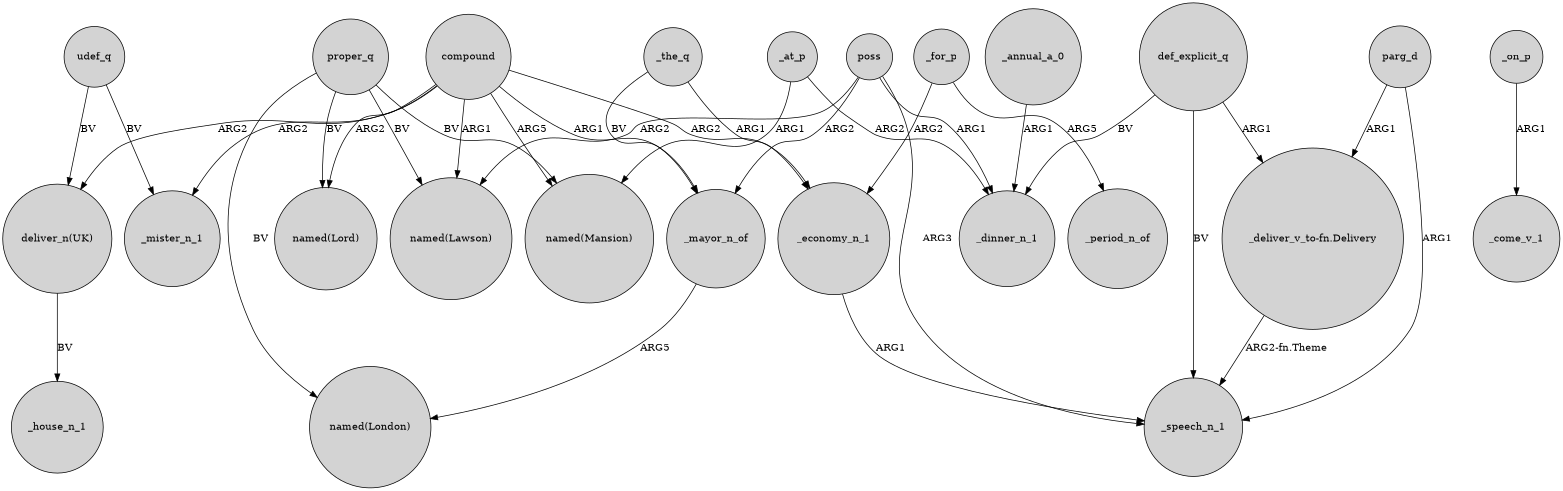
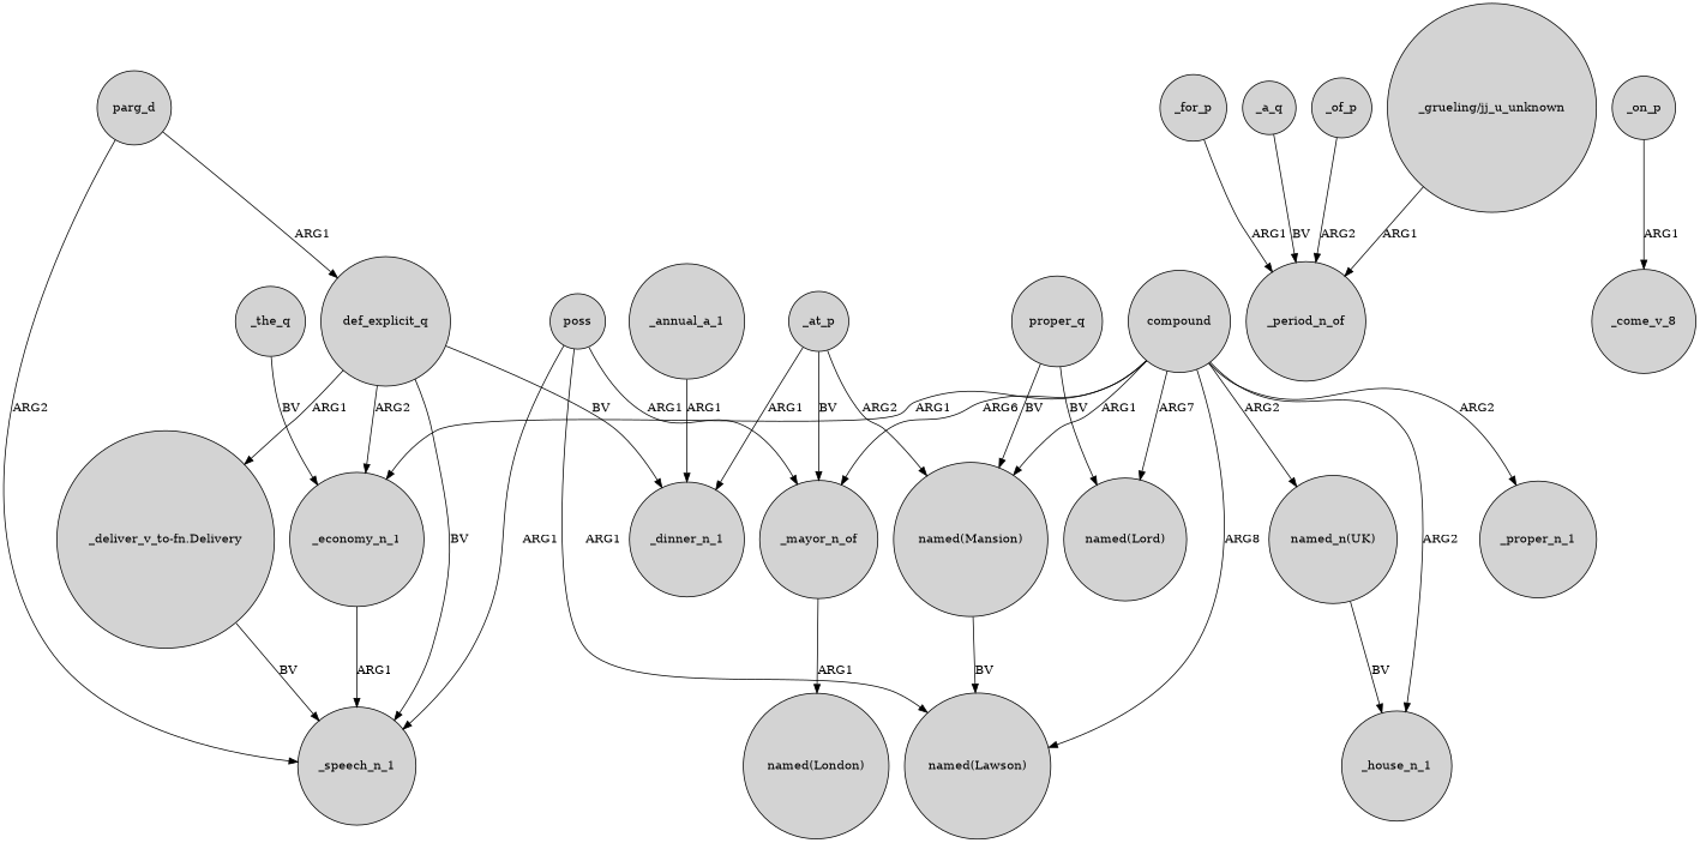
  digraph {
    node [shape=circle style=filled]
    "_deliver_v_to-fn.Delivery"
    _speech_n_1
    _the_q
    _mayor_n_of
    _economy_n_1
    "named(London)"
    _for_p
    _period_n_of
-   udef_q
-   "named_n(UK)" [label="deliver_n(UK)"]
-   _mister_n_1
+   _a_q
+   "named_n(UK)"
+   _mister_n_1 [label=_proper_n_1]
    _house_n_1
    _on_p
-   _come_v_1
+   _come_v_1 [label=_come_v_8]
    compound
    "named(Mansion)"
    "named(Lawson)"
    "named(Lord)"
    poss
    _dinner_n_1
    _at_p
+   _of_p
    proper_q
    parg_d
    def_explicit_q
-   _annual_a_1 [label=_annual_a_0]
-   "_deliver_v_to-fn.Delivery" -> _speech_n_1 [label="ARG2-fn.Theme"]
-   _the_q -> _mayor_n_of [label=BV]
-   _the_q -> _economy_n_1 [label=ARG1]
-   _mayor_n_of -> "named(London)" [label=ARG5]
+   "_grueling/jj_u_unknown"
+   _annual_a_1
+   "_deliver_v_to-fn.Delivery" -> _speech_n_1 [label=BV]
+   _at_p -> _mayor_n_of [label=BV]
+   _the_q -> _economy_n_1 [label=BV]
+   _mayor_n_of -> "named(London)" [label=ARG1]
    _economy_n_1 -> _speech_n_1 [label=ARG1]
-   _for_p -> _economy_n_1 [label=ARG2]
-   _for_p -> _period_n_of [label=ARG5]
-   udef_q -> "named_n(UK)" [label=BV]
-   udef_q -> _mister_n_1 [label=BV]
+   def_explicit_q -> _economy_n_1 [label=ARG2]
+   _for_p -> _period_n_of [label=ARG1]
+   _a_q -> _period_n_of [label=BV]
    "named_n(UK)" -> _house_n_1 [label=BV]
    _on_p -> _come_v_1 [label=ARG1]
-   compound -> _mayor_n_of [label=ARG1]
-   compound -> _economy_n_1 [label=ARG2]
+   compound -> _mayor_n_of [label=ARG6]
+   compound -> _economy_n_1 [label=ARG1]
    compound -> "named_n(UK)" [label=ARG2]
    compound -> _mister_n_1 [label=ARG2]
-   compound -> "named(Mansion)" [label=ARG5]
-   compound -> "named(Lawson)" [label=ARG1]
-   compound -> "named(Lord)" [label=ARG2]
-   poss -> _speech_n_1 [label=ARG3]
-   poss -> _mayor_n_of [label=ARG2]
-   poss -> "named(Lawson)" [label=ARG2]
-   poss -> _dinner_n_1 [label=ARG1]
-   _at_p -> "named(Mansion)" [label=ARG1]
-   _at_p -> _dinner_n_1 [label=ARG2]
-   proper_q -> "named(London)" [label=BV]
+   compound -> _house_n_1 [label=ARG2]
+   compound -> "named(Mansion)" [label=ARG1]
+   compound -> "named(Lawson)" [label=ARG8]
+   compound -> "named(Lord)" [label=ARG7]
+   poss -> _speech_n_1 [label=ARG1]
+   poss -> _mayor_n_of [label=ARG1]
+   poss -> "named(Lawson)" [label=ARG1]
+   _at_p -> "named(Mansion)" [label=ARG2]
+   _at_p -> _dinner_n_1 [label=ARG1]
+   _of_p -> _period_n_of [label=ARG2]
    proper_q -> "named(Mansion)" [label=BV]
-   proper_q -> "named(Lawson)" [label=BV]
+   "named(Mansion)" -> "named(Lawson)" [label=BV]
    proper_q -> "named(Lord)" [label=BV]
-   parg_d -> "_deliver_v_to-fn.Delivery" [label=ARG1]
-   parg_d -> _speech_n_1 [label=ARG1]
+   parg_d -> def_explicit_q [label=ARG1]
+   parg_d -> _speech_n_1 [label=ARG2]
    def_explicit_q -> "_deliver_v_to-fn.Delivery" [label=ARG1]
    def_explicit_q -> _speech_n_1 [label=BV]
    def_explicit_q -> _dinner_n_1 [label=BV]
+   "_grueling/jj_u_unknown" -> _period_n_of [label=ARG1]
    _annual_a_1 -> _dinner_n_1 [label=ARG1]
  }
